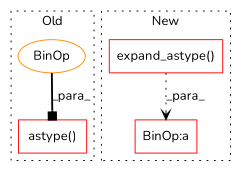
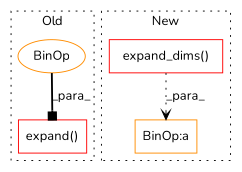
  digraph {
    fontname=Nunito
    node [a=75 color=red fontname=Nunito shape=box]
    edge [fontname=Nunito]
-   n1 [l="48,1" label="astype()" s="7065,7120"]
+   n1 [l="48,1" label="expand()" s="7065,7120"]
    n2 [a=66 color=darkorange l=7 label=BinOp s=7113 shape=ellipse]
-   n3 [l="15,1" label="expand_astype()" s="8634,8660"]
-   n4 [a=82 l=3 label="BinOp:a" s=8661]
+   n3 [l="15,1" label="expand_dims()" s="8634,8660"]
+   n4 [a=82 color=darkorange l=3 label="BinOp:a" s=8661]
    subgraph cluster_1 {
      label=Old
      style=dotted
      n1
      n2
    }
    subgraph cluster_2 {
      label=New
      style=dotted
      n3
      n4
    }
    n2 -> n1 [arrowhead=box label=_para_ style=bold]
    n3 -> n4 [arrowhead=vee label=_para_ style=dotted]
  }
